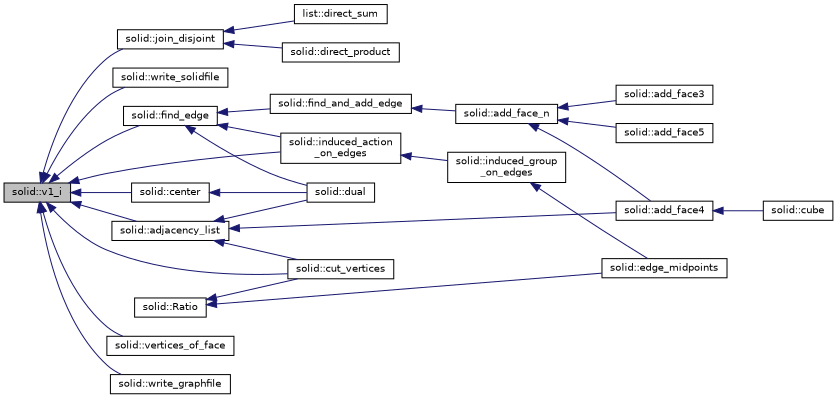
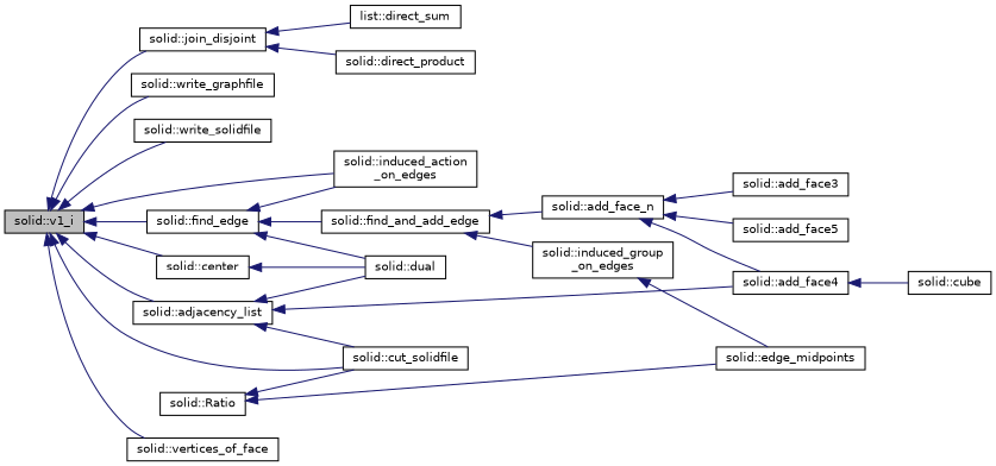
  digraph {
    rankdir=LR
    node [color=black fillcolor=white fontname=Helvetica fontsize=10 shape=record style=filled]
    edge [color=midnightblue dir=back fontname=Helvetica fontsize=10 labelfontname=Helvetica labelfontsize=10 style=solid]
    n1 [fillcolor=grey75 fontcolor=black height=0.2 label="solid::v1_i" width=0.4]
    n2 [height=0.2 label="solid::find_edge" width=0.4]
    n3 [height=0.2 label="solid::induced_action\l_on_edges" width=0.4]
    n4 [height=0.2 label="solid::adjacency_list" width=0.4]
-   n5 [height=0.2 label="solid::cut_vertices" width=0.4]
+   n5 [height=0.2 label="solid::cut_solidfile" width=0.4]
    n6 [height=0.2 label="solid::center" width=0.4]
    n7 [height=0.2 label="solid::vertices_of_face" width=0.4]
    n8 [height=0.2 label="solid::join_disjoint" width=0.4]
    n9 [height=0.2 label="solid::write_graphfile" width=0.4]
    n10 [height=0.2 label="solid::write_solidfile" width=0.4]
    n11 [height=0.2 label="solid::dual" width=0.4]
    n12 [height=0.2 label="solid::find_and_add_edge" width=0.4]
    n13 [height=0.2 label="solid::induced_group\l_on_edges" width=0.4]
    n14 [height=0.2 label="solid::add_face4" width=0.4]
    n15 [height=0.2 label="solid::Ratio" width=0.4]
    n16 [height=0.2 label="solid::edge_midpoints" width=0.4]
    n17 [height=0.2 label="list::direct_sum" width=0.4]
    n18 [height=0.2 label="solid::direct_product" width=0.4]
    n19 [height=0.2 label="solid::add_face_n" width=0.4]
    n20 [height=0.2 label="solid::add_face3" width=0.4]
    n21 [height=0.2 label="solid::add_face5" width=0.4]
    n22 [height=0.2 label="solid::cube" width=0.4]
    n1 -> n2
    n1 -> n3
    n1 -> n4
    n1 -> n5
    n1 -> n6
    n1 -> n7
    n1 -> n8
    n1 -> n9
    n1 -> n10
    n2 -> n3
    n2 -> n11
    n2 -> n12
-   n3 -> n13
+   n12 -> n13
    n4 -> n5
    n4 -> n11
    n4 -> n14
    n6 -> n11
    n8 -> n17
    n8 -> n18
    n12 -> n19
    n13 -> n16
    n14 -> n22
    n15 -> n5
    n15 -> n16
    n19 -> n14
    n19 -> n20
    n19 -> n21
  }
